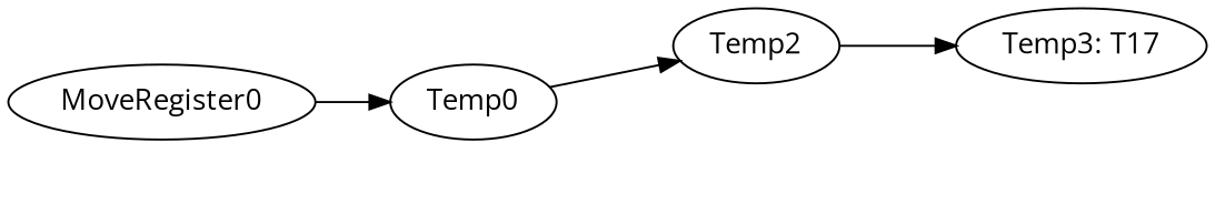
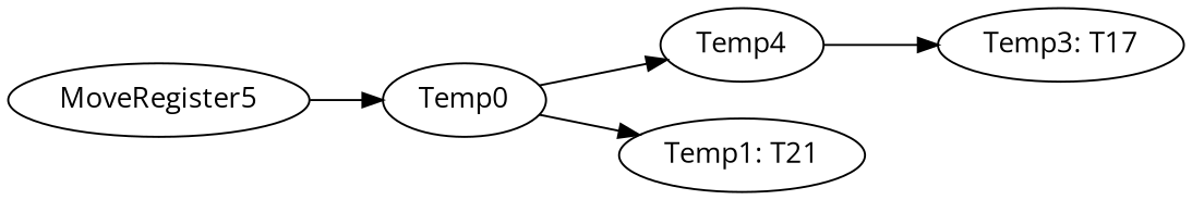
  digraph {
    fontname="Open Sans"
    ordering=out
    rankdir=LR
    node [fontname="Open Sans"]
    edge [fontname="Open Sans"]
-   MoveRegister0
+   MoveRegister0 [label=MoveRegister5]
    Temp0
-   Temp2
+   Temp2 [label=Temp4]
+   "Temp1: T21"
    n5 [label="Temp3: T17"]
    MoveRegister0 -> Temp0
    Temp0 -> Temp2
+   Temp0 -> "Temp1: T21"
    Temp2 -> n5
  }
